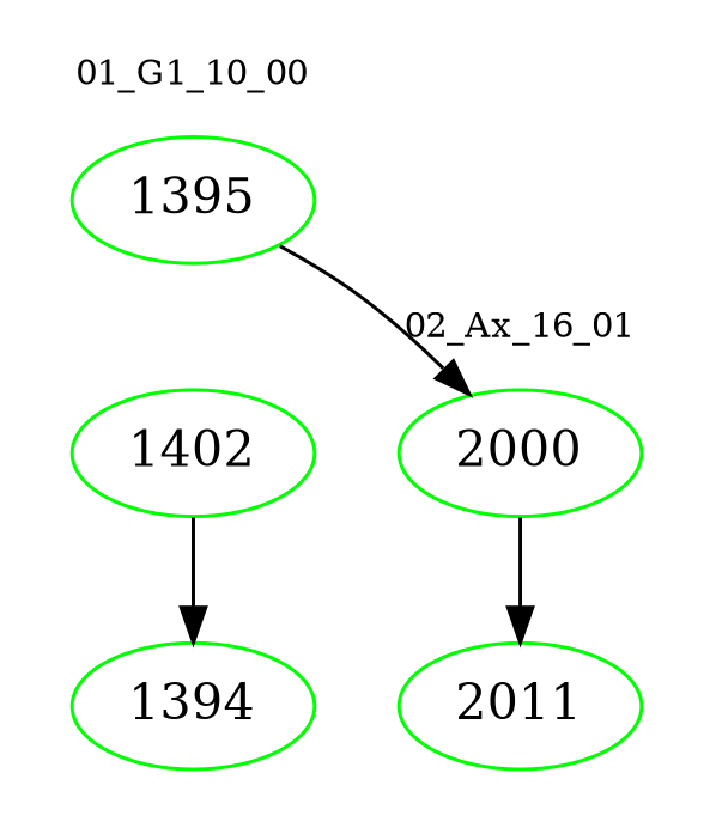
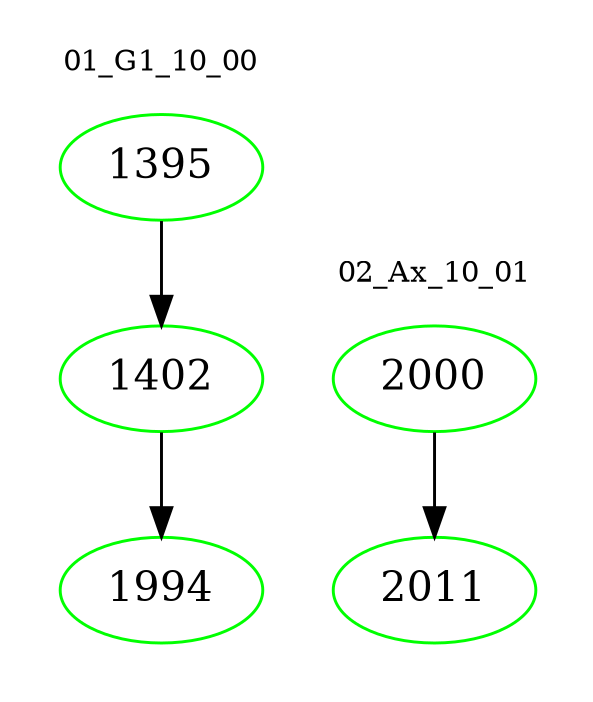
  digraph {
    node [color=green]
    edge [color=black]
    n1 [label=2000]
    n2 [label=2011]
    n3 [label=1395]
-   n4 [label=1394]
+   n4 [label=1994]
    n5 [label=1402]
    subgraph cluster_1 {
      color=white
      fontsize=10
-     label="02_Ax_16_01"
+     label="02_Ax_10_01"
      n1
      n2
    }
    subgraph cluster_2 {
      color=white
      fontsize=10
      label="01_G1_10_00"
      n3
      n4
      n5
    }
    n1 -> n2
-   n3 -> n1
+   n3 -> n5
    n5 -> n4
  }
